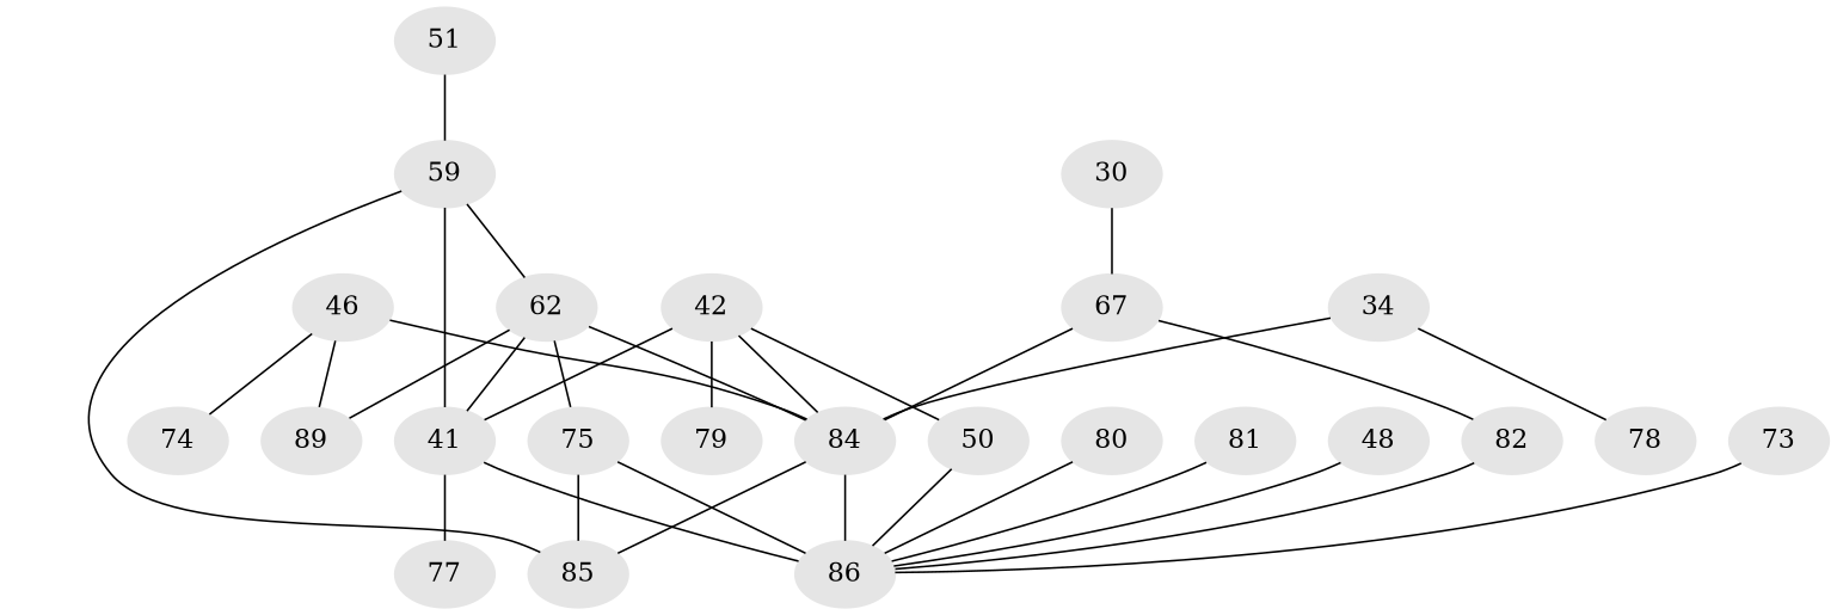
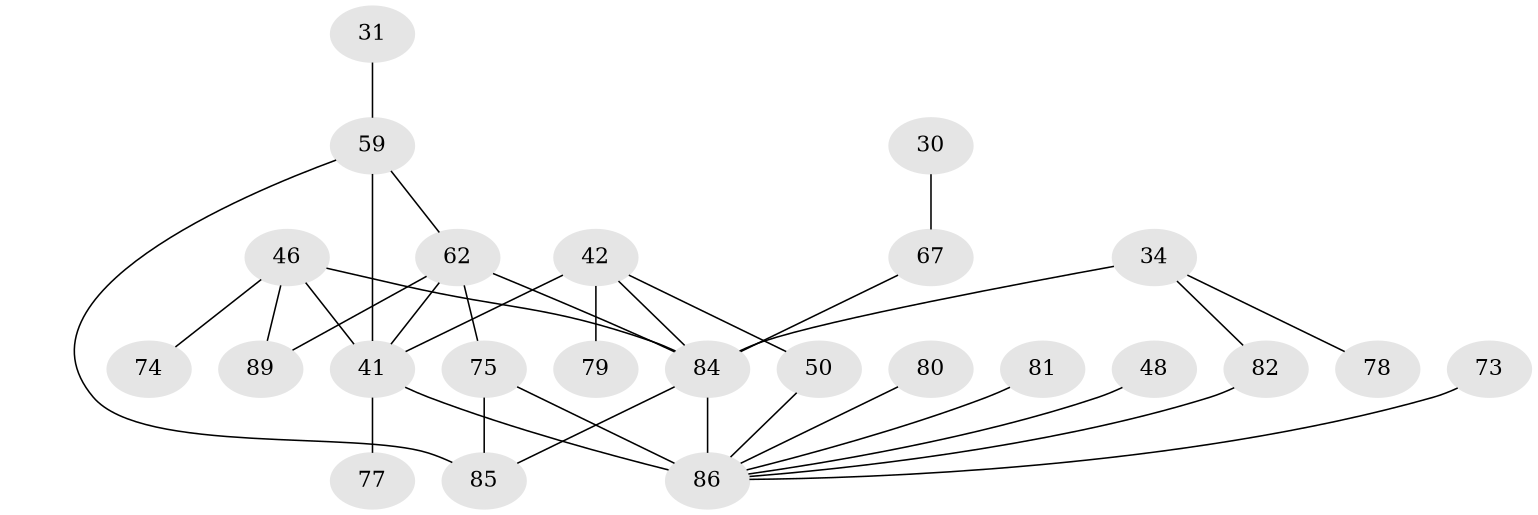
  graph {
    node [color=gray90 style=filled]
    59 [super="+37+22+25"]
    n2 [label=41 super="+3+55"]
    62 [super="+53+57+15"]
    85
    67 [super="+61"]
    30
    34 [super="+28"]
    78 [super="+63"]
    82 [super="+70"]
    84 [super="+43+58+69+40+14"]
    86 [super="+38+39+66+83+56+45"]
    42 [super="+35"]
    n13 [label=50 super="+24"]
    79
    77 [super="+72"]
    46 [super="+44+41"]
    74
    n18 [label=89 super="+68"]
    48
-   51
+   51 [label=31]
    75 [super="+65"]
    73
    80
    81
    59 -- n2 [weight=2]
    59 -- 62
    59 -- 85 [weight=2]
    n2 -- 86 [weight=5]
    n2 -- 77
    62 -- n2 [weight=4]
    62 -- 84 [weight=3]
    62 -- n18
    62 -- 75
    67 -- 84
    30 -- 67
    34 -- 78
-   67 -- 82
+   34 -- 82
    34 -- 84 [weight=2]
    82 -- 86
    84 -- 85
    84 -- 86 [weight=6]
    42 -- n2
    42 -- 84
    42 -- n13
    42 -- 79 [weight=2]
    n13 -- 86
+   46 -- n2 [weight=3]
    46 -- 84
    46 -- 74
    46 -- n18
    48 -- 86
    51 -- 59
    75 -- 85
    75 -- 86
    73 -- 86
    80 -- 86
    81 -- 86
  }
